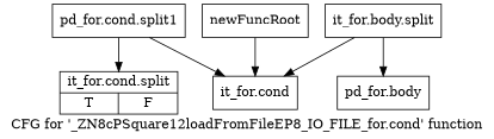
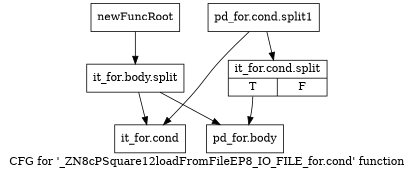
  digraph {
    label="CFG for '_ZN8cPSquare12loadFromFileEP8_IO_FILE_for.cond' function"
    node [shape=record]
    n1 [label="{newFuncRoot}"]
    n2 [label="{it_for.cond}"]
    n3 [label="{pd_for.cond.split1}"]
    n4 [label="{it_for.cond.split|{<s0>T|<s1>F}}"]
    n5 [label="{pd_for.body}"]
    n6 [label="{it_for.body.split}"]
-   n1 -> n2
+   n1 -> n6
    n3 -> n2
    n3 -> n4
+   n4 -> n5 [tailport=s0]
    n6 -> n2
    n6 -> n5
  }
